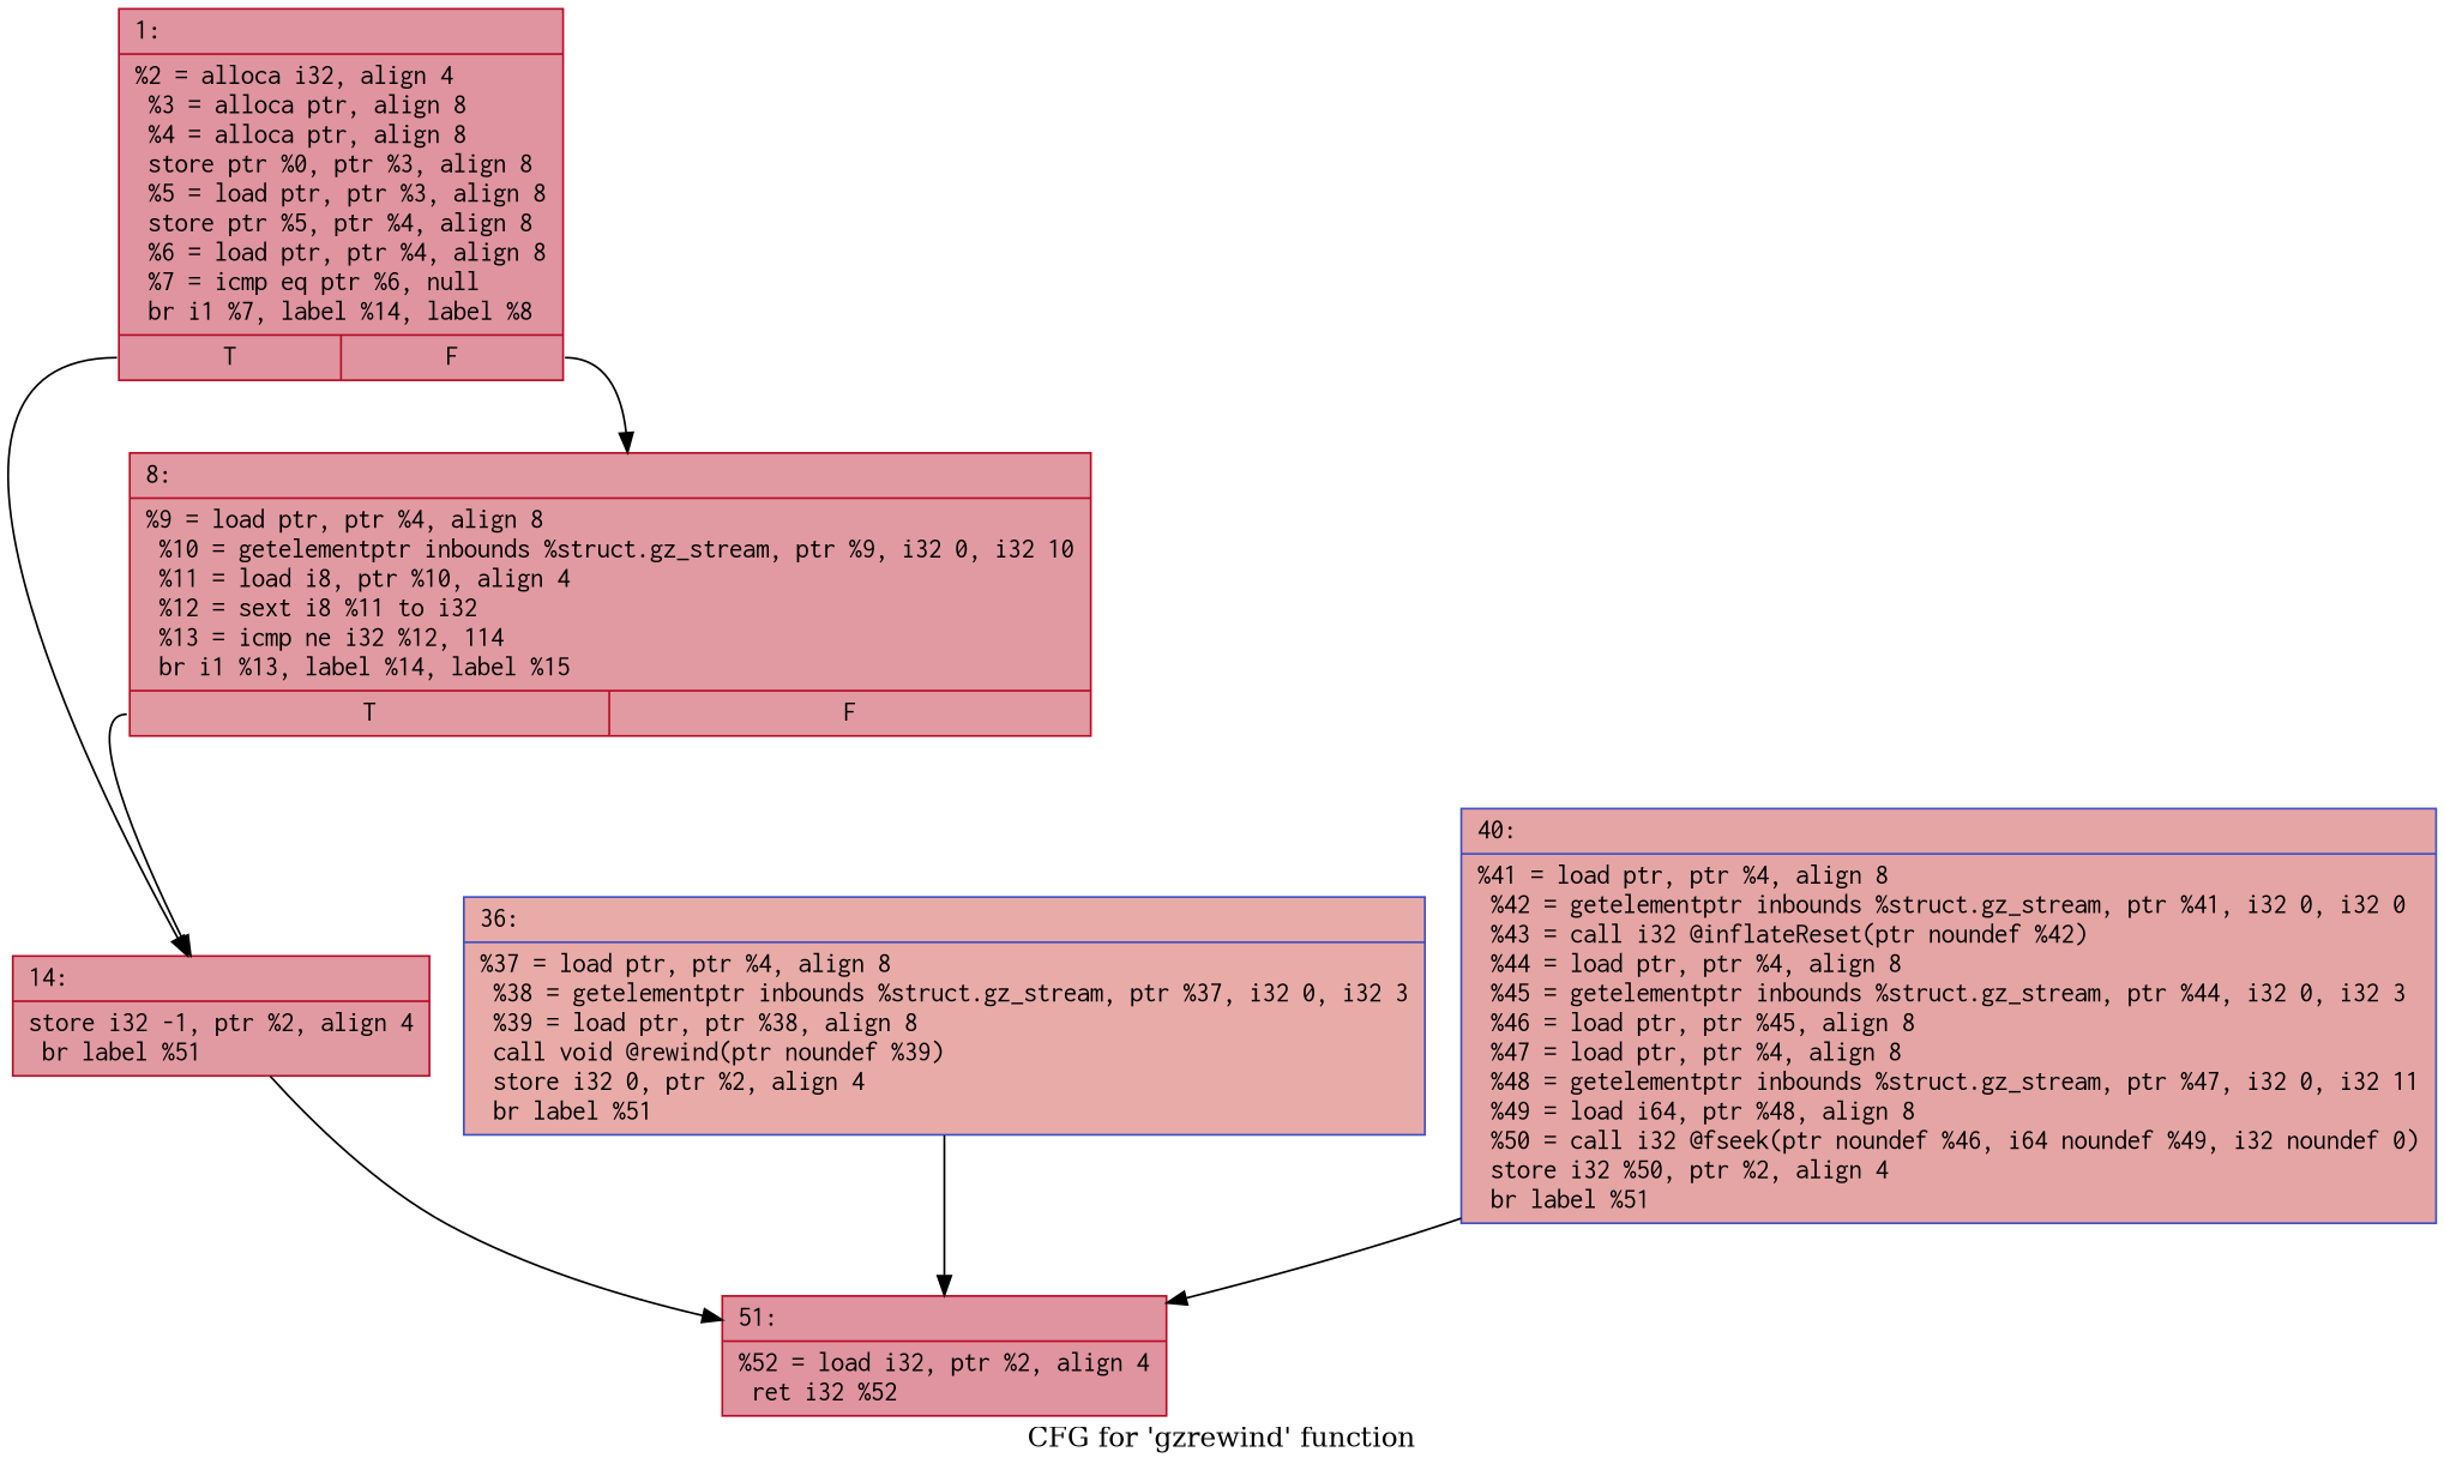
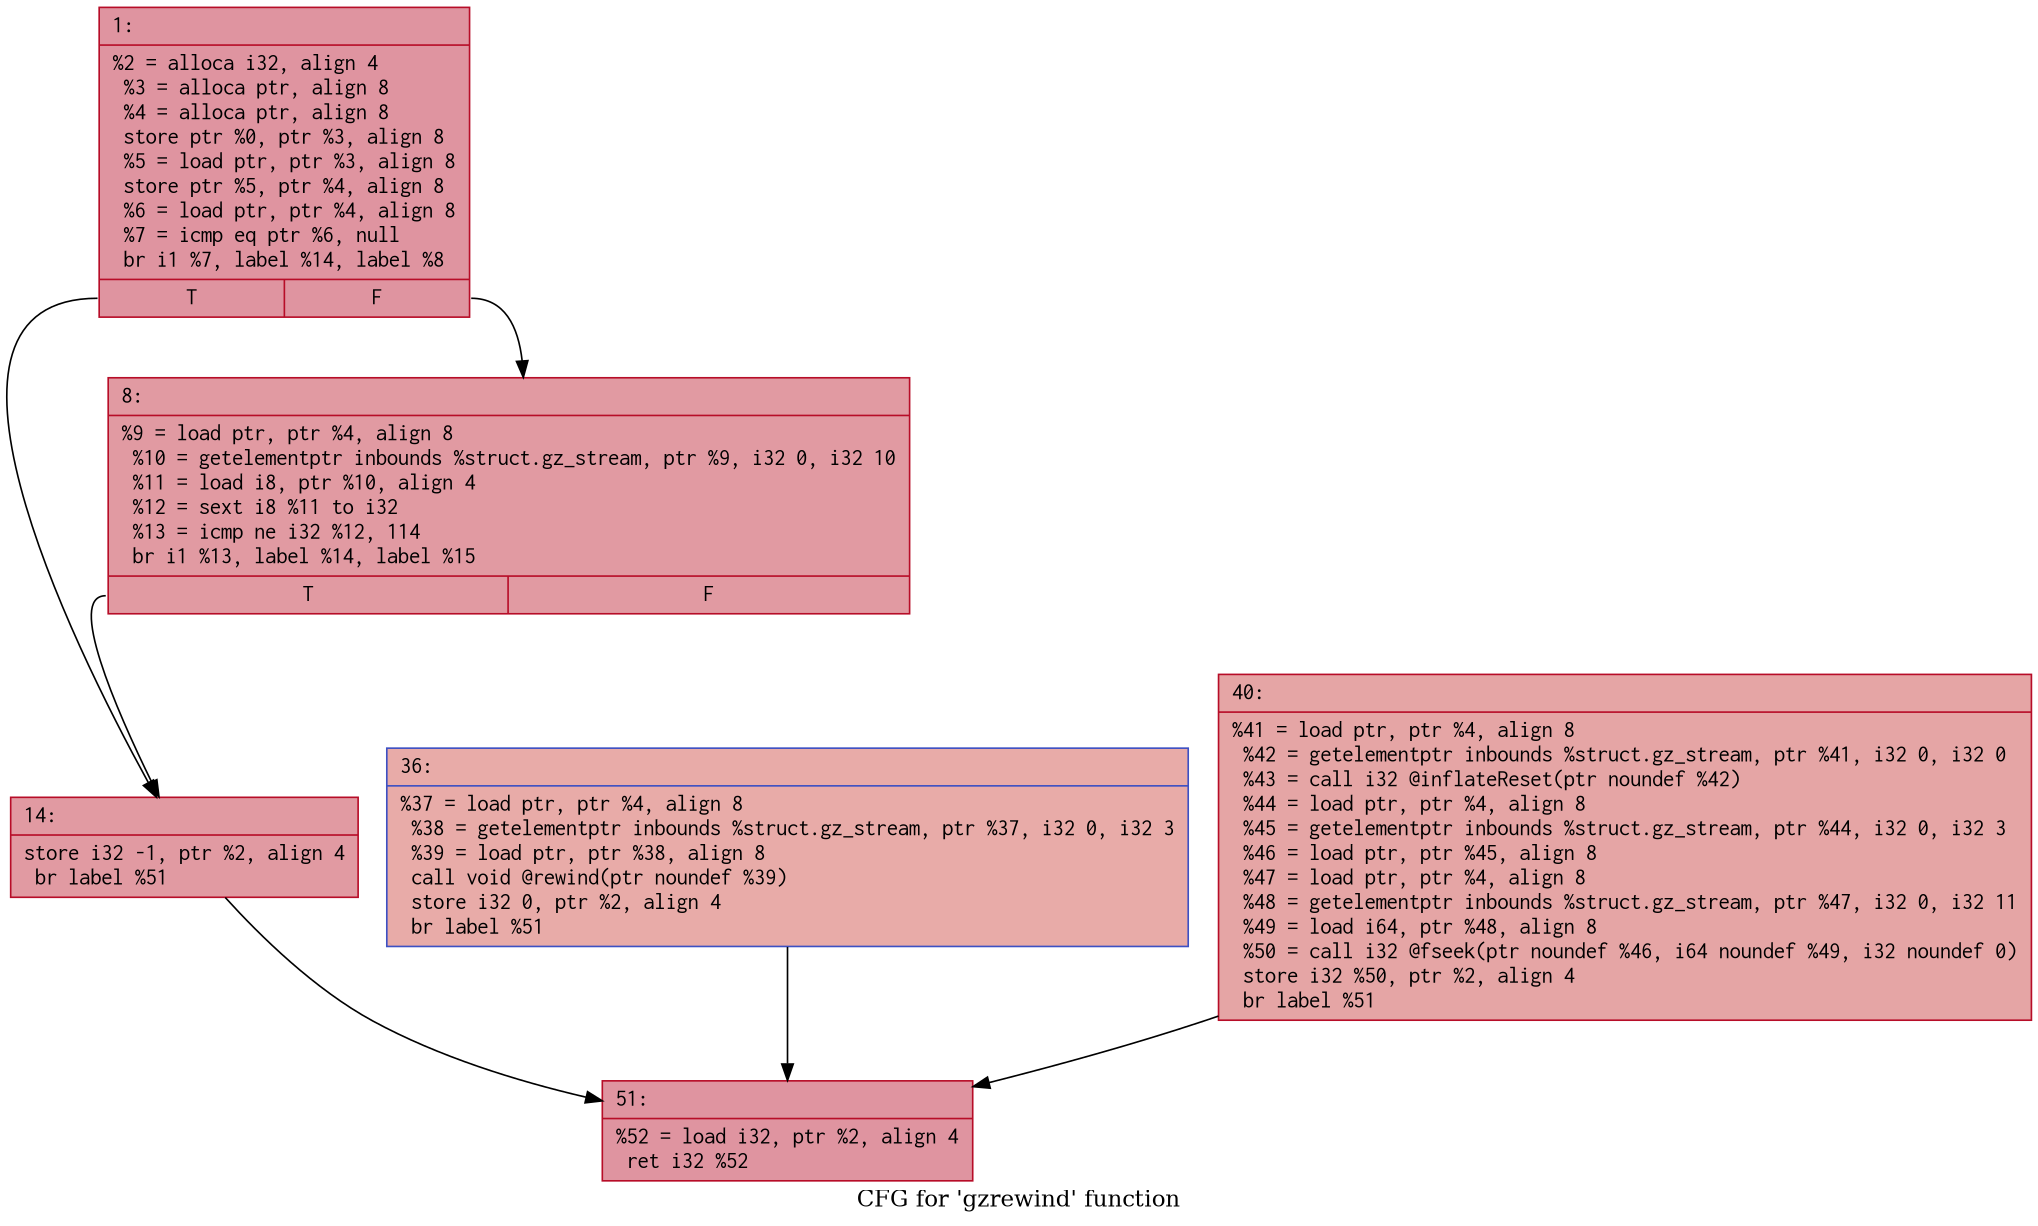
  digraph {
    label="CFG for 'gzrewind' function"
    node [color="#b70d28ff" fillcolor="#b70d2870" fontname=Courier shape=record style=filled]
    n1 [label="{1:\l|  %2 = alloca i32, align 4\l  %3 = alloca ptr, align 8\l  %4 = alloca ptr, align 8\l  store ptr %0, ptr %3, align 8\l  %5 = load ptr, ptr %3, align 8\l  store ptr %5, ptr %4, align 8\l  %6 = load ptr, ptr %4, align 8\l  %7 = icmp eq ptr %6, null\l  br i1 %7, label %14, label %8\l|{<s0>T|<s1>F}}"]
    n2 [fillcolor="#bb1b2c70" label="{14:\l|  store i32 -1, ptr %2, align 4\l  br label %51\l}"]
    n3 [fillcolor="#bb1b2c70" label="{8:\l|  %9 = load ptr, ptr %4, align 8\l  %10 = getelementptr inbounds %struct.gz_stream, ptr %9, i32 0, i32 10\l  %11 = load i8, ptr %10, align 4\l  %12 = sext i8 %11 to i32\l  %13 = icmp ne i32 %12, 114\l  br i1 %13, label %14, label %15\l|{<s0>T|<s1>F}}"]
    n4 [label="{51:\l|  %52 = load i32, ptr %2, align 4\l  ret i32 %52\l}"]
    n5 [color="#3d50c3ff" fillcolor="#cc403a70" label="{36:\l|  %37 = load ptr, ptr %4, align 8\l  %38 = getelementptr inbounds %struct.gz_stream, ptr %37, i32 0, i32 3\l  %39 = load ptr, ptr %38, align 8\l  call void @rewind(ptr noundef %39)\l  store i32 0, ptr %2, align 4\l  br label %51\l}"]
-   n6 [color="#3d50c3ff" fillcolor="#c5333470" label="{40:\l|  %41 = load ptr, ptr %4, align 8\l  %42 = getelementptr inbounds %struct.gz_stream, ptr %41, i32 0, i32 0\l  %43 = call i32 @inflateReset(ptr noundef %42)\l  %44 = load ptr, ptr %4, align 8\l  %45 = getelementptr inbounds %struct.gz_stream, ptr %44, i32 0, i32 3\l  %46 = load ptr, ptr %45, align 8\l  %47 = load ptr, ptr %4, align 8\l  %48 = getelementptr inbounds %struct.gz_stream, ptr %47, i32 0, i32 11\l  %49 = load i64, ptr %48, align 8\l  %50 = call i32 @fseek(ptr noundef %46, i64 noundef %49, i32 noundef 0)\l  store i32 %50, ptr %2, align 4\l  br label %51\l}"]
+   n6 [fillcolor="#c5333470" label="{40:\l|  %41 = load ptr, ptr %4, align 8\l  %42 = getelementptr inbounds %struct.gz_stream, ptr %41, i32 0, i32 0\l  %43 = call i32 @inflateReset(ptr noundef %42)\l  %44 = load ptr, ptr %4, align 8\l  %45 = getelementptr inbounds %struct.gz_stream, ptr %44, i32 0, i32 3\l  %46 = load ptr, ptr %45, align 8\l  %47 = load ptr, ptr %4, align 8\l  %48 = getelementptr inbounds %struct.gz_stream, ptr %47, i32 0, i32 11\l  %49 = load i64, ptr %48, align 8\l  %50 = call i32 @fseek(ptr noundef %46, i64 noundef %49, i32 noundef 0)\l  store i32 %50, ptr %2, align 4\l  br label %51\l}"]
    n1 -> n2 [tailport=s0]
    n1 -> n3 [tailport=s1]
    n2 -> n4
    n3 -> n2 [tailport=s0]
    n5 -> n4
    n6 -> n4
  }
